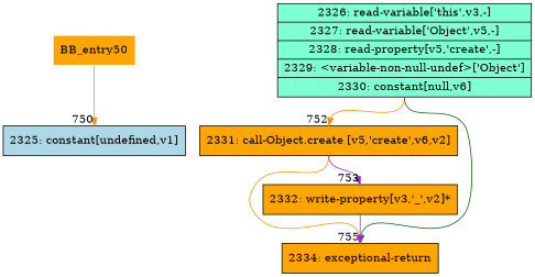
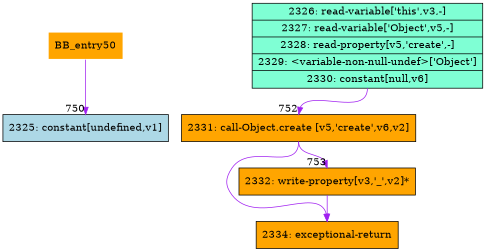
  digraph {
    rankdir=TD
    node [fillcolor=orange shape=record style=filled]
    edge [color=purple headport=n tailport=s]
    n1 [label=BB_entry50 shape=none]
    n2 [fillcolor=lightblue label="{2325: constant[undefined,v1]}"]
    n3 [fillcolor=aquamarine label="{2326: read-variable['this',v3,-]|2327: read-variable['Object',v5,-]|2328: read-property[v5,'create',-]|2329: \<variable-non-null-undef\>['Object']|2330: constant[null,v6]}"]
    n4 [label="{2331: call-Object.create [v5,'create',v6,v2]}"]
    n5 [label="{2334: exceptional-return}"]
    n6 [label="{2332: write-property[v3,'_',v2]*}"]
-   n1 -> n2 [color=darkorange headlabel="    750"]
-   n3 -> n4 [color=darkorange headlabel="      752"]
-   n3 -> n5 [color=darkgreen headlabel="      755"]
-   n4 -> n5 [color=darkorange]
+   n1 -> n2 [headlabel="    750"]
+   n3 -> n4 [headlabel="      752"]
+   n4 -> n5
    n4 -> n6 [headlabel="      753"]
    n6 -> n5
  }
